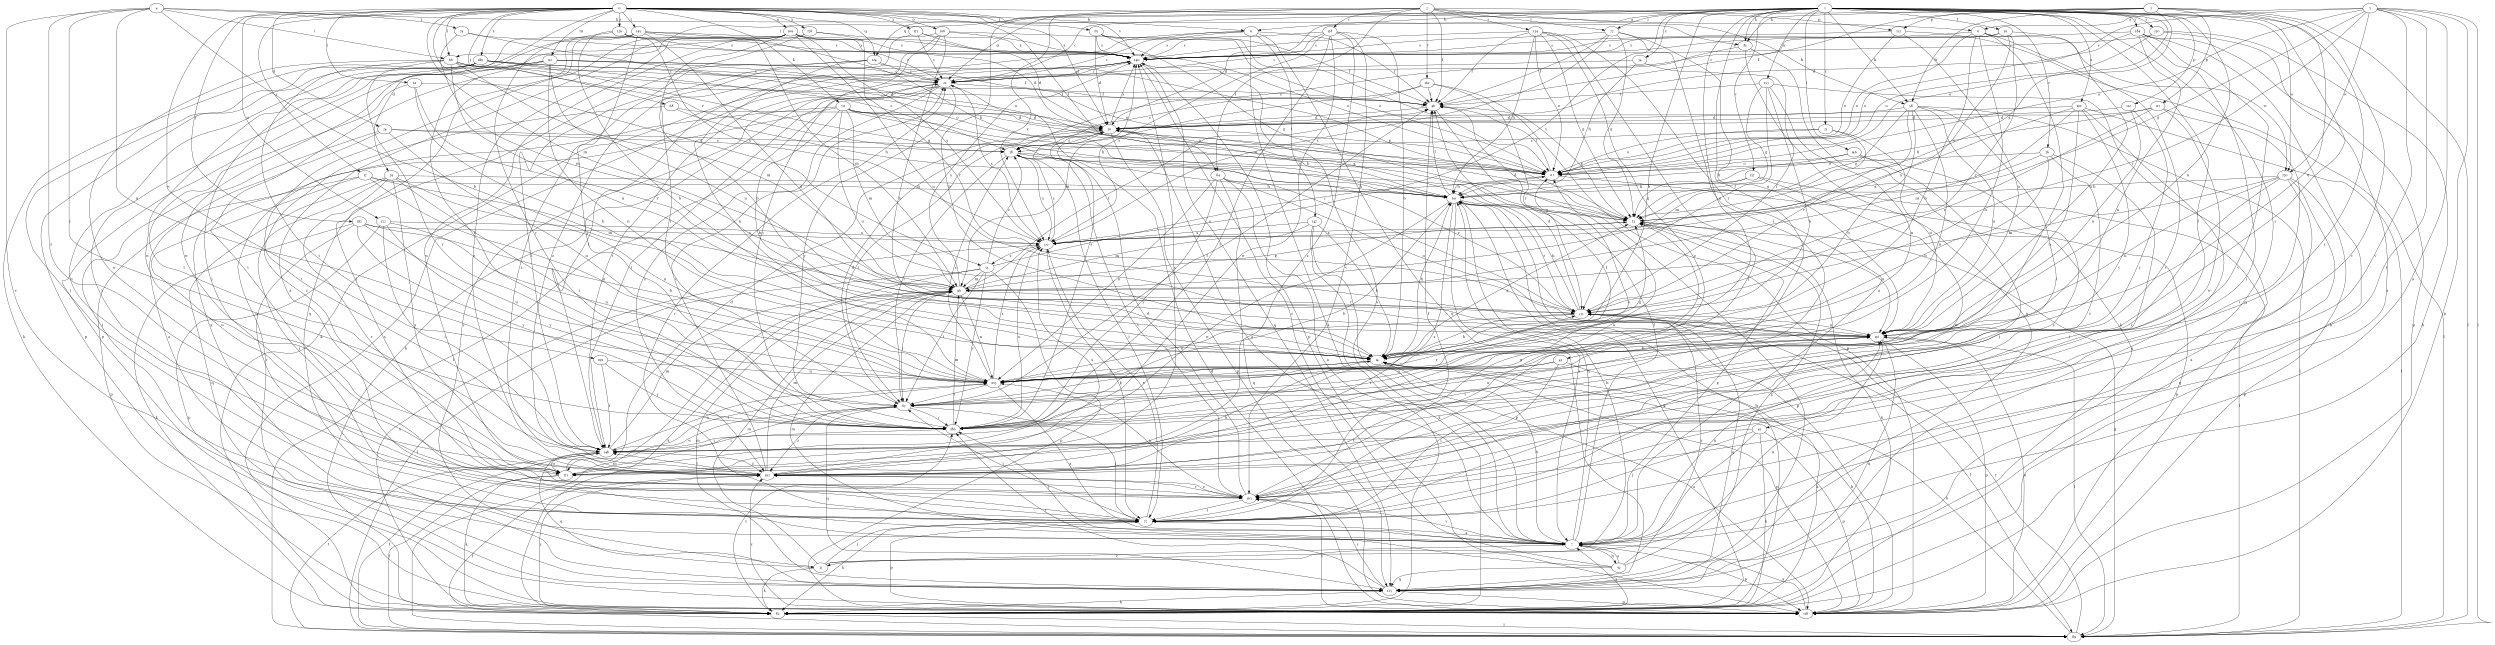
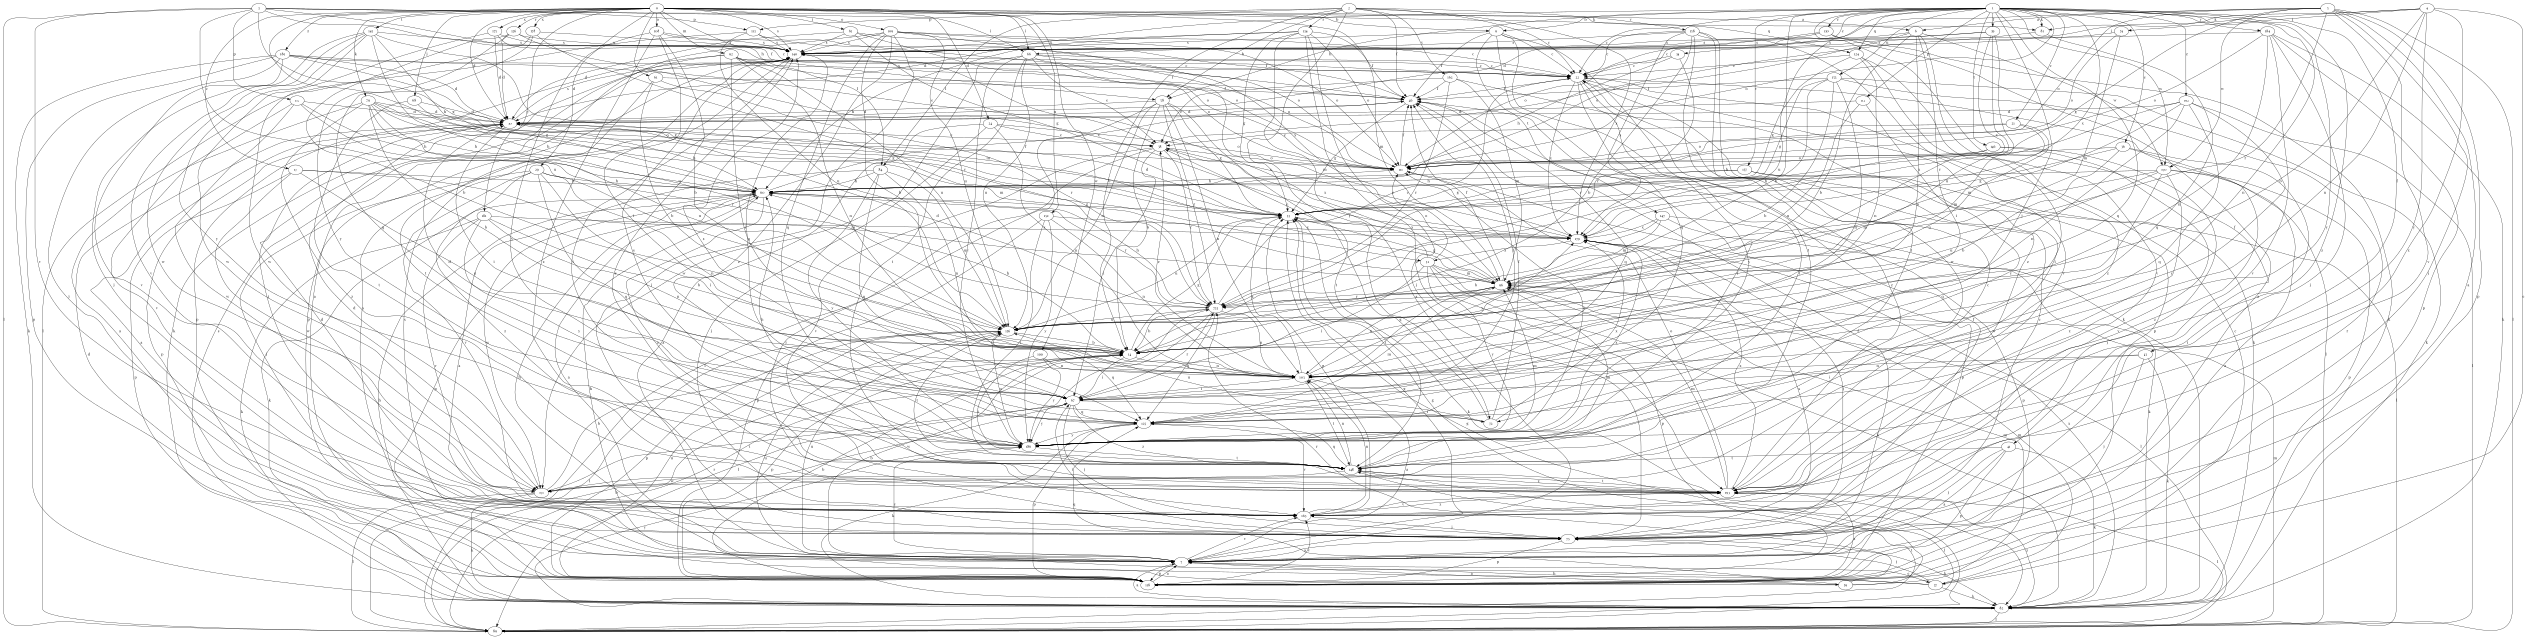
  strict digraph {
    fontname="Playfair Display"
    node [fontname="Playfair Display"]
    edge [fontname="Playfair Display"]
    0
    6
    9
    17
    24
    29
    30
    51
    61
    65
    66
    68
    79
    84
    92
    96
    108
    109
    124
    126
    140
    145
    152
    n24 [label=199]
    175
    178
    181
    189
    14
    103
    111
    170
    163
    67
    22
    125
    46
    82
    147
    148
    118
    60
    171
    7
    75
    38
    193
    186
    89
    n50 [label=733]
    53
    156
    179
    1
    21
    34
    36
    39
    41
    43
    58
    72
    81
    112
    130
    146
    153
    157
    184
    192
    2
    113
    n73 [label=134]
    158
    162
    3
    117
    4
    37
    74
    5
    59
    0 -> 6 [label=a]
    0 -> 9 [label=b]
    0 -> 17 [label=c]
    0 -> 24 [label=d]
    0 -> 29 [label=d]
    0 -> 30 [label=d]
    0 -> 51 [label=g]
    0 -> 61 [label=i]
    0 -> 65 [label=i]
    0 -> 66 [label=i]
    0 -> 68 [label=j]
    0 -> 79 [label=k]
    0 -> 84 [label=l]
    0 -> 92 [label=m]
    0 -> 96 [label=m]
    0 -> 108 [label=o]
    0 -> 109 [label=o]
    0 -> 124 [label=q]
    0 -> 126 [label=r]
    0 -> 140 [label=s]
    0 -> 145 [label=t]
    0 -> 152 [label=u]
    0 -> n24 [label=w]
    0 -> 175 [label=x]
    0 -> 178 [label=x]
    0 -> 181 [label=y]
    0 -> 189 [label=z]
    6 -> 140 [label=s]
    6 -> 14 [label=b]
    6 -> 103 [label=n]
    6 -> 111 [label=o]
    6 -> 170 [label=w]
    6 -> 163 [label=v]
    6 -> 67 [label=i]
    9 -> 140 [label=s]
    9 -> 22 [label=c]
    9 -> 125 [label=q]
    9 -> 46 [label=f]
    9 -> 82 [label=k]
    9 -> 147 [label=t]
    9 -> 148 [label=t]
    17 -> 96 [label=m]
    17 -> 103 [label=n]
    17 -> 118 [label=p]
    17 -> 60 [label=h]
    17 -> 171 [label=w]
    24 -> 103 [label=n]
    24 -> 111 [label=o]
    24 -> 7 [label=a]
    24 -> 75 [label=j]
    24 -> 38 [label=e]
    29 -> 103 [label=n]
    29 -> 163 [label=v]
    29 -> 67 [label=i]
    29 -> 125 [label=q]
    29 -> 60 [label=h]
    29 -> 75 [label=j]
    29 -> 193 [label=z]
    30 -> 140 [label=s]
    30 -> 67 [label=i]
    30 -> 118 [label=p]
    30 -> 60 [label=h]
    30 -> 7 [label=a]
    30 -> 38 [label=e]
    51 -> 96 [label=m]
    51 -> 111 [label=o]
    51 -> 67 [label=i]
    51 -> 82 [label=k]
    51 -> 118 [label=p]
    51 -> 38 [label=e]
    51 -> 186 [label=y]
    51 -> 89 [label=l]
    61 -> 14 [label=b]
    61 -> 46 [label=f]
    61 -> 148 [label=t]
    61 -> n50 [label=r]
    65 -> 30 [label=d]
    65 -> 140 [label=s]
    65 -> 111 [label=o]
    65 -> 46 [label=f]
    65 -> 53 [label=g]
    66 -> 96 [label=m]
    66 -> 111 [label=o]
    66 -> 22 [label=c]
    66 -> 148 [label=t]
    66 -> 171 [label=w]
    66 -> 38 [label=e]
    66 -> 186 [label=y]
    66 -> 156 [label=u]
    68 -> 30 [label=d]
    68 -> 148 [label=t]
    68 -> 60 [label=h]
    79 -> 30 [label=d]
    79 -> 96 [label=m]
    79 -> 14 [label=b]
    79 -> 111 [label=o]
    79 -> 60 [label=h]
    79 -> 7 [label=a]
    79 -> 193 [label=z]
    79 -> 53 [label=g]
    79 -> 156 [label=u]
    84 -> 103 [label=n]
    84 -> 125 [label=q]
    84 -> 60 [label=h]
    84 -> 7 [label=a]
    84 -> 186 [label=y]
    84 -> 156 [label=u]
    92 -> 103 [label=n]
    92 -> 111 [label=o]
    92 -> 67 [label=i]
    92 -> 22 [label=c]
    92 -> 46 [label=f]
    92 -> 118 [label=p]
    92 -> 75 [label=j]
    92 -> 156 [label=u]
    96 -> 140 [label=s]
    96 -> 103 [label=n]
    96 -> 67 [label=i]
    96 -> 46 [label=f]
    96 -> n50 [label=r]
    96 -> 53 [label=g]
    108 -> 140 [label=s]
    108 -> 14 [label=b]
    108 -> 111 [label=o]
    108 -> 67 [label=i]
    108 -> 193 [label=z]
    108 -> 186 [label=y]
    109 -> 140 [label=s]
    109 -> 14 [label=b]
    109 -> 111 [label=o]
    109 -> 22 [label=c]
    109 -> 125 [label=q]
    109 -> 7 [label=a]
    109 -> 75 [label=j]
    109 -> 193 [label=z]
    109 -> 156 [label=u]
    109 -> 179 [label=x]
    124 -> 103 [label=n]
    124 -> 22 [label=c]
    124 -> 148 [label=t]
    124 -> 193 [label=z]
    124 -> 53 [label=g]
    126 -> 30 [label=d]
    126 -> 140 [label=s]
    126 -> 14 [label=b]
    126 -> 186 [label=y]
    126 -> 179 [label=x]
    140 -> 22 [label=c]
    140 -> 125 [label=q]
    140 -> 82 [label=k]
    140 -> 148 [label=t]
    140 -> 118 [label=p]
    145 -> 96 [label=m]
    145 -> 140 [label=s]
    145 -> 163 [label=v]
    145 -> 60 [label=h]
    145 -> 171 [label=w]
    145 -> 75 [label=j]
    145 -> 186 [label=y]
    145 -> 156 [label=u]
    152 -> 103 [label=n]
    152 -> 148 [label=t]
    152 -> 118 [label=p]
    152 -> 186 [label=y]
    152 -> 179 [label=x]
    n24 -> 103 [label=n]
    n24 -> 148 [label=t]
    n24 -> 186 [label=y]
    175 -> 30 [label=d]
    175 -> 140 [label=s]
    175 -> 22 [label=c]
    175 -> 171 [label=w]
    178 -> 140 [label=s]
    178 -> 125 [label=q]
    178 -> 171 [label=w]
    178 -> n50 [label=r]
    181 -> 14 [label=b]
    181 -> 103 [label=n]
    181 -> 163 [label=v]
    181 -> 82 [label=k]
    181 -> 186 [label=y]
    181 -> 179 [label=x]
    189 -> 30 [label=d]
    189 -> 163 [label=v]
    189 -> 22 [label=s]
    189 -> 82 [label=k]
    189 -> 118 [label=p]
    189 -> 75 [label=j]
    189 -> 38 [label=e]
    189 -> 53 [label=g]
    14 -> 103 [label=n]
    14 -> 67 [label=i]
    14 -> 118 [label=p]
    14 -> 60 [label=h]
    14 -> 53 [label=g]
    103 -> 67 [label=i]
    103 -> 148 [label=t]
    103 -> 7 [label=a]
    103 -> 38 [label=e]
    103 -> 53 [label=g]
    103 -> 179 [label=x]
    111 -> 46 [label=f]
    111 -> 118 [label=p]
    111 -> 60 [label=h]
    170 -> 96 [label=m]
    170 -> 125 [label=q]
    170 -> 118 [label=p]
    170 -> 60 [label=h]
    170 -> 7 [label=a]
    170 -> 193 [label=z]
    170 -> 156 [label=u]
    163 -> 30 [label=d]
    163 -> 103 [label=n]
    163 -> 75 [label=j]
    163 -> 193 [label=z]
    163 -> 53 [label=g]
    67 -> 30 [label=d]
    67 -> 125 [label=q]
    67 -> 46 [label=f]
    67 -> 171 [label=w]
    67 -> 75 [label=j]
    67 -> 193 [label=z]
    67 -> 186 [label=y]
    67 -> n50 [label=r]
    22 -> 46 [label=f]
    22 -> 82 [label=k]
    22 -> 148 [label=t]
    22 -> 193 [label=z]
    22 -> 186 [label=y]
    22 -> 89 [label=l]
    22 -> 179 [label=x]
    125 -> 96 [label=m]
    125 -> 163 [label=v]
    125 -> 82 [label=k]
    125 -> 118 [label=p]
    125 -> 186 [label=y]
    46 -> 30 [label=d]
    46 -> 125 [label=q]
    46 -> 53 [label=g]
    82 -> 140 [label=s]
    82 -> 60 [label=h]
    82 -> 7 [label=a]
    82 -> 193 [label=z]
    82 -> 186 [label=y]
    82 -> 89 [label=l]
    82 -> 179 [label=x]
    147 -> 96 [label=m]
    147 -> 14 [label=b]
    147 -> 82 [label=k]
    147 -> 118 [label=p]
    147 -> 179 [label=x]
    148 -> 96 [label=m]
    148 -> 103 [label=n]
    148 -> 125 [label=q]
    148 -> 171 [label=w]
    148 -> 193 [label=z]
    148 -> 89 [label=l]
    118 -> 30 [label=d]
    118 -> 14 [label=b]
    118 -> 163 [label=v]
    118 -> 7 [label=a]
    118 -> 193 [label=z]
    118 -> 156 [label=u]
    60 -> 46 [label=f]
    60 -> 82 [label=k]
    60 -> 118 [label=p]
    60 -> 171 [label=w]
    60 -> 7 [label=a]
    60 -> 193 [label=z]
    60 -> n50 [label=r]
    60 -> 53 [label=g]
    171 -> 30 [label=d]
    171 -> 14 [label=b]
    171 -> 67 [label=i]
    171 -> 82 [label=k]
    171 -> 89 [label=l]
    7 -> 140 [label=s]
    7 -> 14 [label=b]
    7 -> 163 [label=v]
    7 -> 22 [label=c]
    7 -> 46 [label=f]
    7 -> 118 [label=p]
    7 -> 60 [label=h]
    7 -> 186 [label=y]
    7 -> 53 [label=g]
    7 -> 156 [label=u]
    7 -> 37 [label=e]
    7 -> 59 [label=h]
    75 -> 67 [label=i]
    75 -> 46 [label=f]
    75 -> 82 [label=k]
    75 -> 118 [label=p]
    75 -> 7 [label=a]
    75 -> 179 [label=x]
    38 -> 111 [label=o]
    38 -> 163 [label=v]
    38 -> 67 [label=i]
    38 -> 75 [label=j]
    38 -> n50 [label=r]
    38 -> 179 [label=x]
    193 -> 96 [label=m]
    193 -> 140 [label=s]
    193 -> 111 [label=o]
    193 -> 163 [label=v]
    193 -> 22 [label=c]
    193 -> 148 [label=t]
    193 -> 89 [label=l]
    193 -> 179 [label=x]
    186 -> 96 [label=m]
    186 -> 140 [label=s]
    186 -> 111 [label=o]
    186 -> 46 [label=f]
    186 -> 148 [label=t]
    186 -> 60 [label=h]
    186 -> 156 [label=u]
    186 -> 179 [label=x]
    89 -> 96 [label=m]
    89 -> 14 [label=b]
    89 -> 148 [label=t]
    89 -> n50 [label=r]
    89 -> 53 [label=g]
    n50 -> 30 [label=d]
    n50 -> 14 [label=b]
    n50 -> 103 [label=n]
    n50 -> 22 [label=c]
    n50 -> 125 [label=q]
    n50 -> 60 [label=h]
    n50 -> 89 [label=l]
    n50 -> 156 [label=u]
    53 -> 30 [label=d]
    53 -> 82 [label=k]
    53 -> 156 [label=u]
    53 -> 179 [label=x]
    156 -> 14 [label=b]
    156 -> 125 [label=q]
    156 -> 148 [label=t]
    156 -> 118 [label=p]
    156 -> 89 [label=l]
    179 -> 51 [label=x]
    179 -> 75 [label=j]
    179 -> 38 [label=e]
    1 -> 9 [label=b]
    1 -> 30 [label=d]
    1 -> 124 [label=q]
    1 -> 14 [label=b]
    1 -> 103 [label=n]
    1 -> 111 [label=o]
    1 -> 170 [label=w]
    1 -> 22 [label=c]
    1 -> 125 [label=q]
    1 -> 193 [label=z]
    1 -> 186 [label=y]
    1 -> 156 [label=u]
    1 -> 179 [label=x]
    1 -> 21 [label=c]
    1 -> 34 [label=e]
    1 -> 36 [label=e]
    1 -> 39 [label=f]
    1 -> 41 [label=f]
    1 -> 43 [label=f]
    1 -> 58 [label=h]
    1 -> 72 [label=j]
    1 -> 81 [label=k]
    1 -> 112 [label=p]
    1 -> 130 [label=r]
    1 -> 146 [label=t]
    1 -> 153 [label=u]
    1 -> 157 [label=v]
    1 -> 184 [label=y]
    1 -> 192 [label=z]
    21 -> 96 [label=m]
    21 -> 111 [label=o]
    21 -> 38 [label=e]
    21 -> 156 [label=u]
    34 -> 22 [label=c]
    34 -> 60 [label=h]
    34 -> n50 [label=r]
    36 -> 14 [label=b]
    36 -> 111 [label=o]
    36 -> 75 [label=j]
    36 -> 193 [label=z]
    36 -> 53 [label=g]
    39 -> 140 [label=s]
    39 -> 22 [label=c]
    39 -> n50 [label=r]
    39 -> 156 [label=u]
    39 -> 179 [label=x]
    41 -> 82 [label=k]
    41 -> 148 [label=t]
    41 -> 118 [label=p]
    41 -> 7 [label=a]
    41 -> 75 [label=j]
    43 -> 103 [label=n]
    43 -> 67 [label=i]
    43 -> 82 [label=k]
    43 -> 75 [label=j]
    58 -> 30 [label=d]
    58 -> 14 [label=b]
    58 -> 103 [label=n]
    58 -> 148 [label=t]
    58 -> 89 [label=l]
    58 -> n50 [label=r]
    58 -> 53 [label=g]
    58 -> 156 [label=u]
    72 -> 140 [label=s]
-   72 -> 67 [label=i]
+   67 -> 72 [label=i]
    72 -> 46 [label=f]
    72 -> 53 [label=g]
    72 -> 156 [label=u]
    72 -> 179 [label=x]
    81 -> 125 [label=q]
-   81 -> 82 [label=k]
+   153 -> 82 [label=k]
    81 -> 38 [label=e]
    112 -> 30 [label=d]
    112 -> 186 [label=y]
    112 -> 156 [label=u]
    130 -> 140 [label=s]
    130 -> 111 [label=o]
    130 -> 82 [label=k]
    130 -> 7 [label=a]
    146 -> 111 [label=o]
    146 -> 163 [label=v]
    146 -> 60 [label=h]
    146 -> 75 [label=j]
    153 -> 14 [label=b]
    153 -> 103 [label=n]
    153 -> 46 [label=f]
    153 -> 118 [label=r]
    153 -> n50 [label=r]
    153 -> 53 [label=g]
    157 -> 60 [label=h]
    157 -> 171 [label=w]
    157 -> 89 [label=l]
    157 -> 53 [label=g]
    184 -> 140 [label=s]
    184 -> 103 [label=n]
    184 -> 111 [label=o]
    184 -> 163 [label=v]
    184 -> 82 [label=k]
    184 -> 118 [label=p]
    184 -> 75 [label=j]
    192 -> 30 [label=d]
    192 -> 96 [label=m]
    192 -> 103 [label=n]
    192 -> 125 [label=q]
    192 -> 186 [label=y]
    192 -> 89 [label=l]
    192 -> 179 [label=x]
    2 -> 84 [label=l]
    2 -> 14 [label=b]
    2 -> 22 [label=c]
    2 -> 46 [label=f]
    2 -> 179 [label=x]
    2 -> 58 [label=h]
    2 -> 72 [label=j]
    2 -> 113 [label=p]
    2 -> n73 [label=r]
    2 -> 158 [label=v]
    2 -> 162 [label=v]
    113 -> 140 [label=s]
    113 -> 111 [label=o]
    113 -> 89 [label=l]
    113 -> 156 [label=u]
    n73 -> 140 [label=s]
    n73 -> 111 [label=o]
    n73 -> 46 [label=f]
    n73 -> 60 [label=h]
    n73 -> 7 [label=a]
    n73 -> 75 [label=j]
    n73 -> 193 [label=z]
    n73 -> 53 [label=g]
    158 -> 140 [label=s]
    158 -> 14 [label=b]
    158 -> 163 [label=v]
    158 -> 22 [label=c]
    158 -> 148 [label=t]
    158 -> 171 [label=w]
    158 -> 193 [label=z]
    158 -> 179 [label=x]
    162 -> 96 [label=m]
    162 -> 46 [label=f]
    162 -> 118 [label=p]
    162 -> 38 [label=e]
    162 -> n50 [label=r]
    3 -> 66 [label=i]
    3 -> 163 [label=v]
    3 -> 46 [label=f]
    3 -> 89 [label=l]
    3 -> 53 [label=g]
    3 -> 156 [label=u]
    3 -> 58 [label=h]
    3 -> 81 [label=k]
    3 -> 113 [label=p]
    3 -> 117 [label=p]
    117 -> 30 [label=d]
    117 -> 163 [label=v]
    117 -> 60 [label=h]
    117 -> 171 [label=w]
    117 -> n50 [label=r]
    4 -> 66 [label=i]
    4 -> 14 [label=b]
    4 -> 103 [label=n]
    4 -> 193 [label=z]
    4 -> 186 [label=y]
    4 -> 81 [label=k]
    4 -> 37 [label=e]
    4 -> 74 [label=j]
    37 -> 96 [label=m]
    37 -> 22 [label=c]
    37 -> 82 [label=k]
    37 -> 60 [label=h]
    37 -> 75 [label=j]
    37 -> 156 [label=u]
    74 -> 96 [label=m]
    74 -> 140 [label=s]
    74 -> 111 [label=o]
    5 -> 6 [label=a]
    5 -> 30 [label=d]
    5 -> 111 [label=o]
    5 -> 170 [label=w]
    5 -> 163 [label=v]
    5 -> 118 [label=p]
    5 -> 7 [label=a]
    5 -> 75 [label=j]
    5 -> 89 [label=l]
    5 -> n50 [label=r]
    5 -> 53 [label=g]
    59 -> 96 [label=m]
    59 -> 140 [label=s]
    59 -> 125 [label=q]
    59 -> 7 [label=a]
    59 -> n50 [label=r]
    59 -> 53 [label=g]
  }
